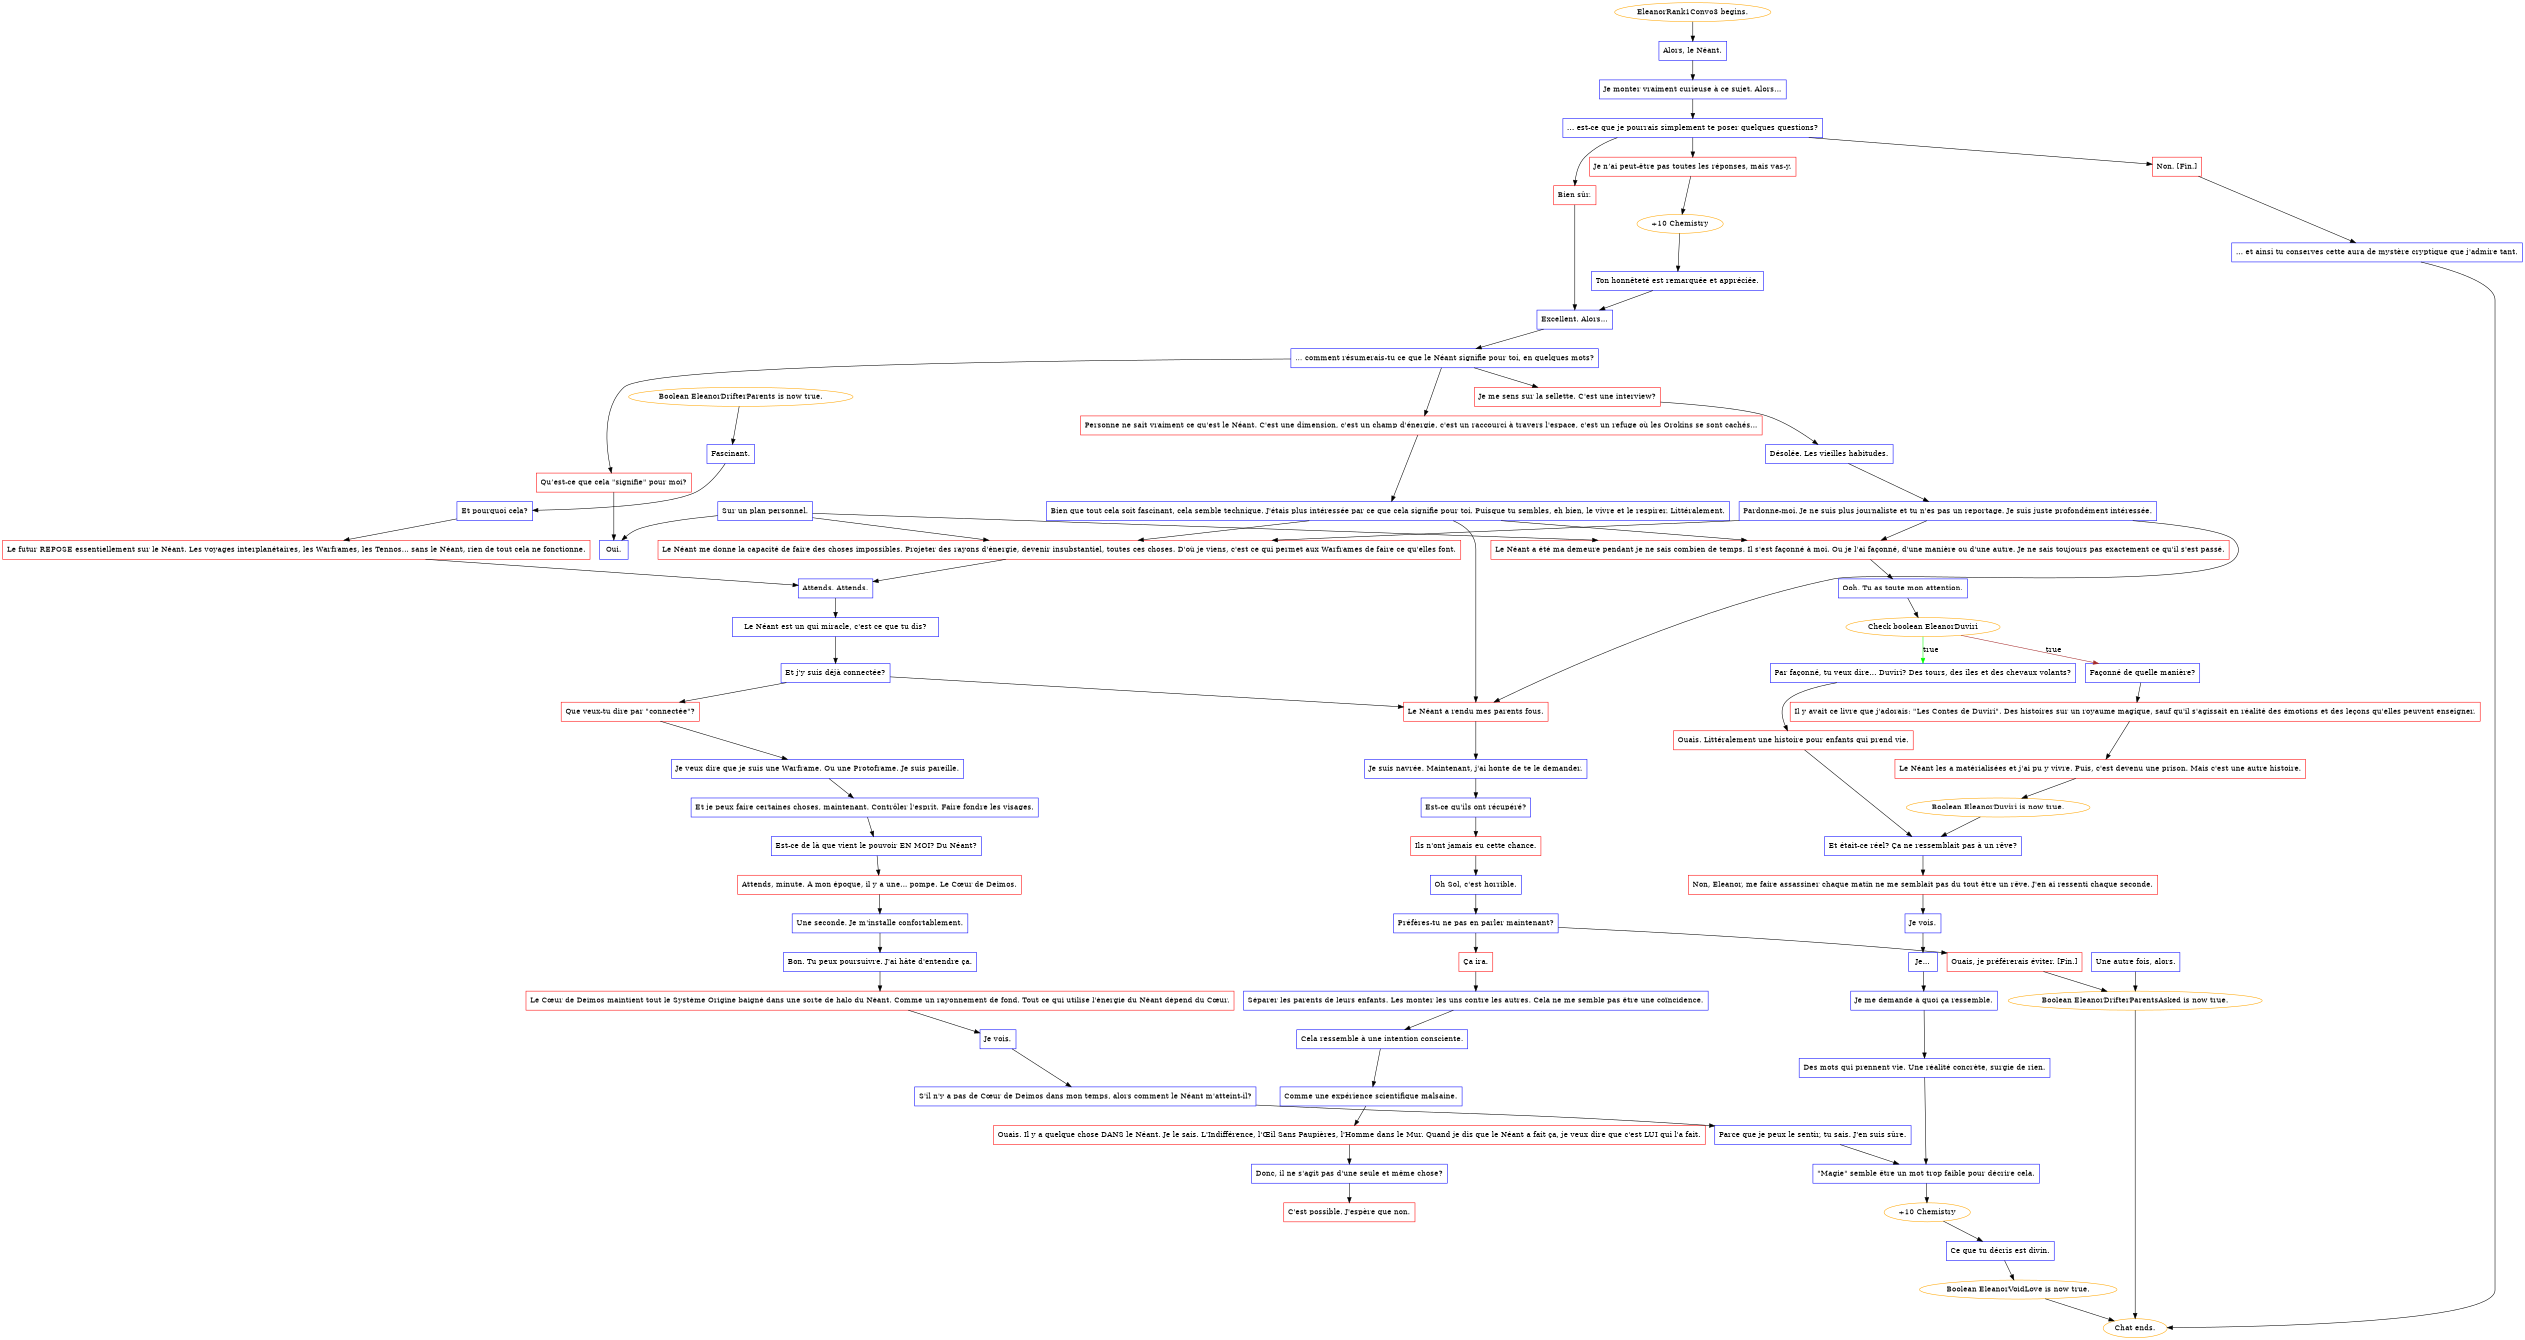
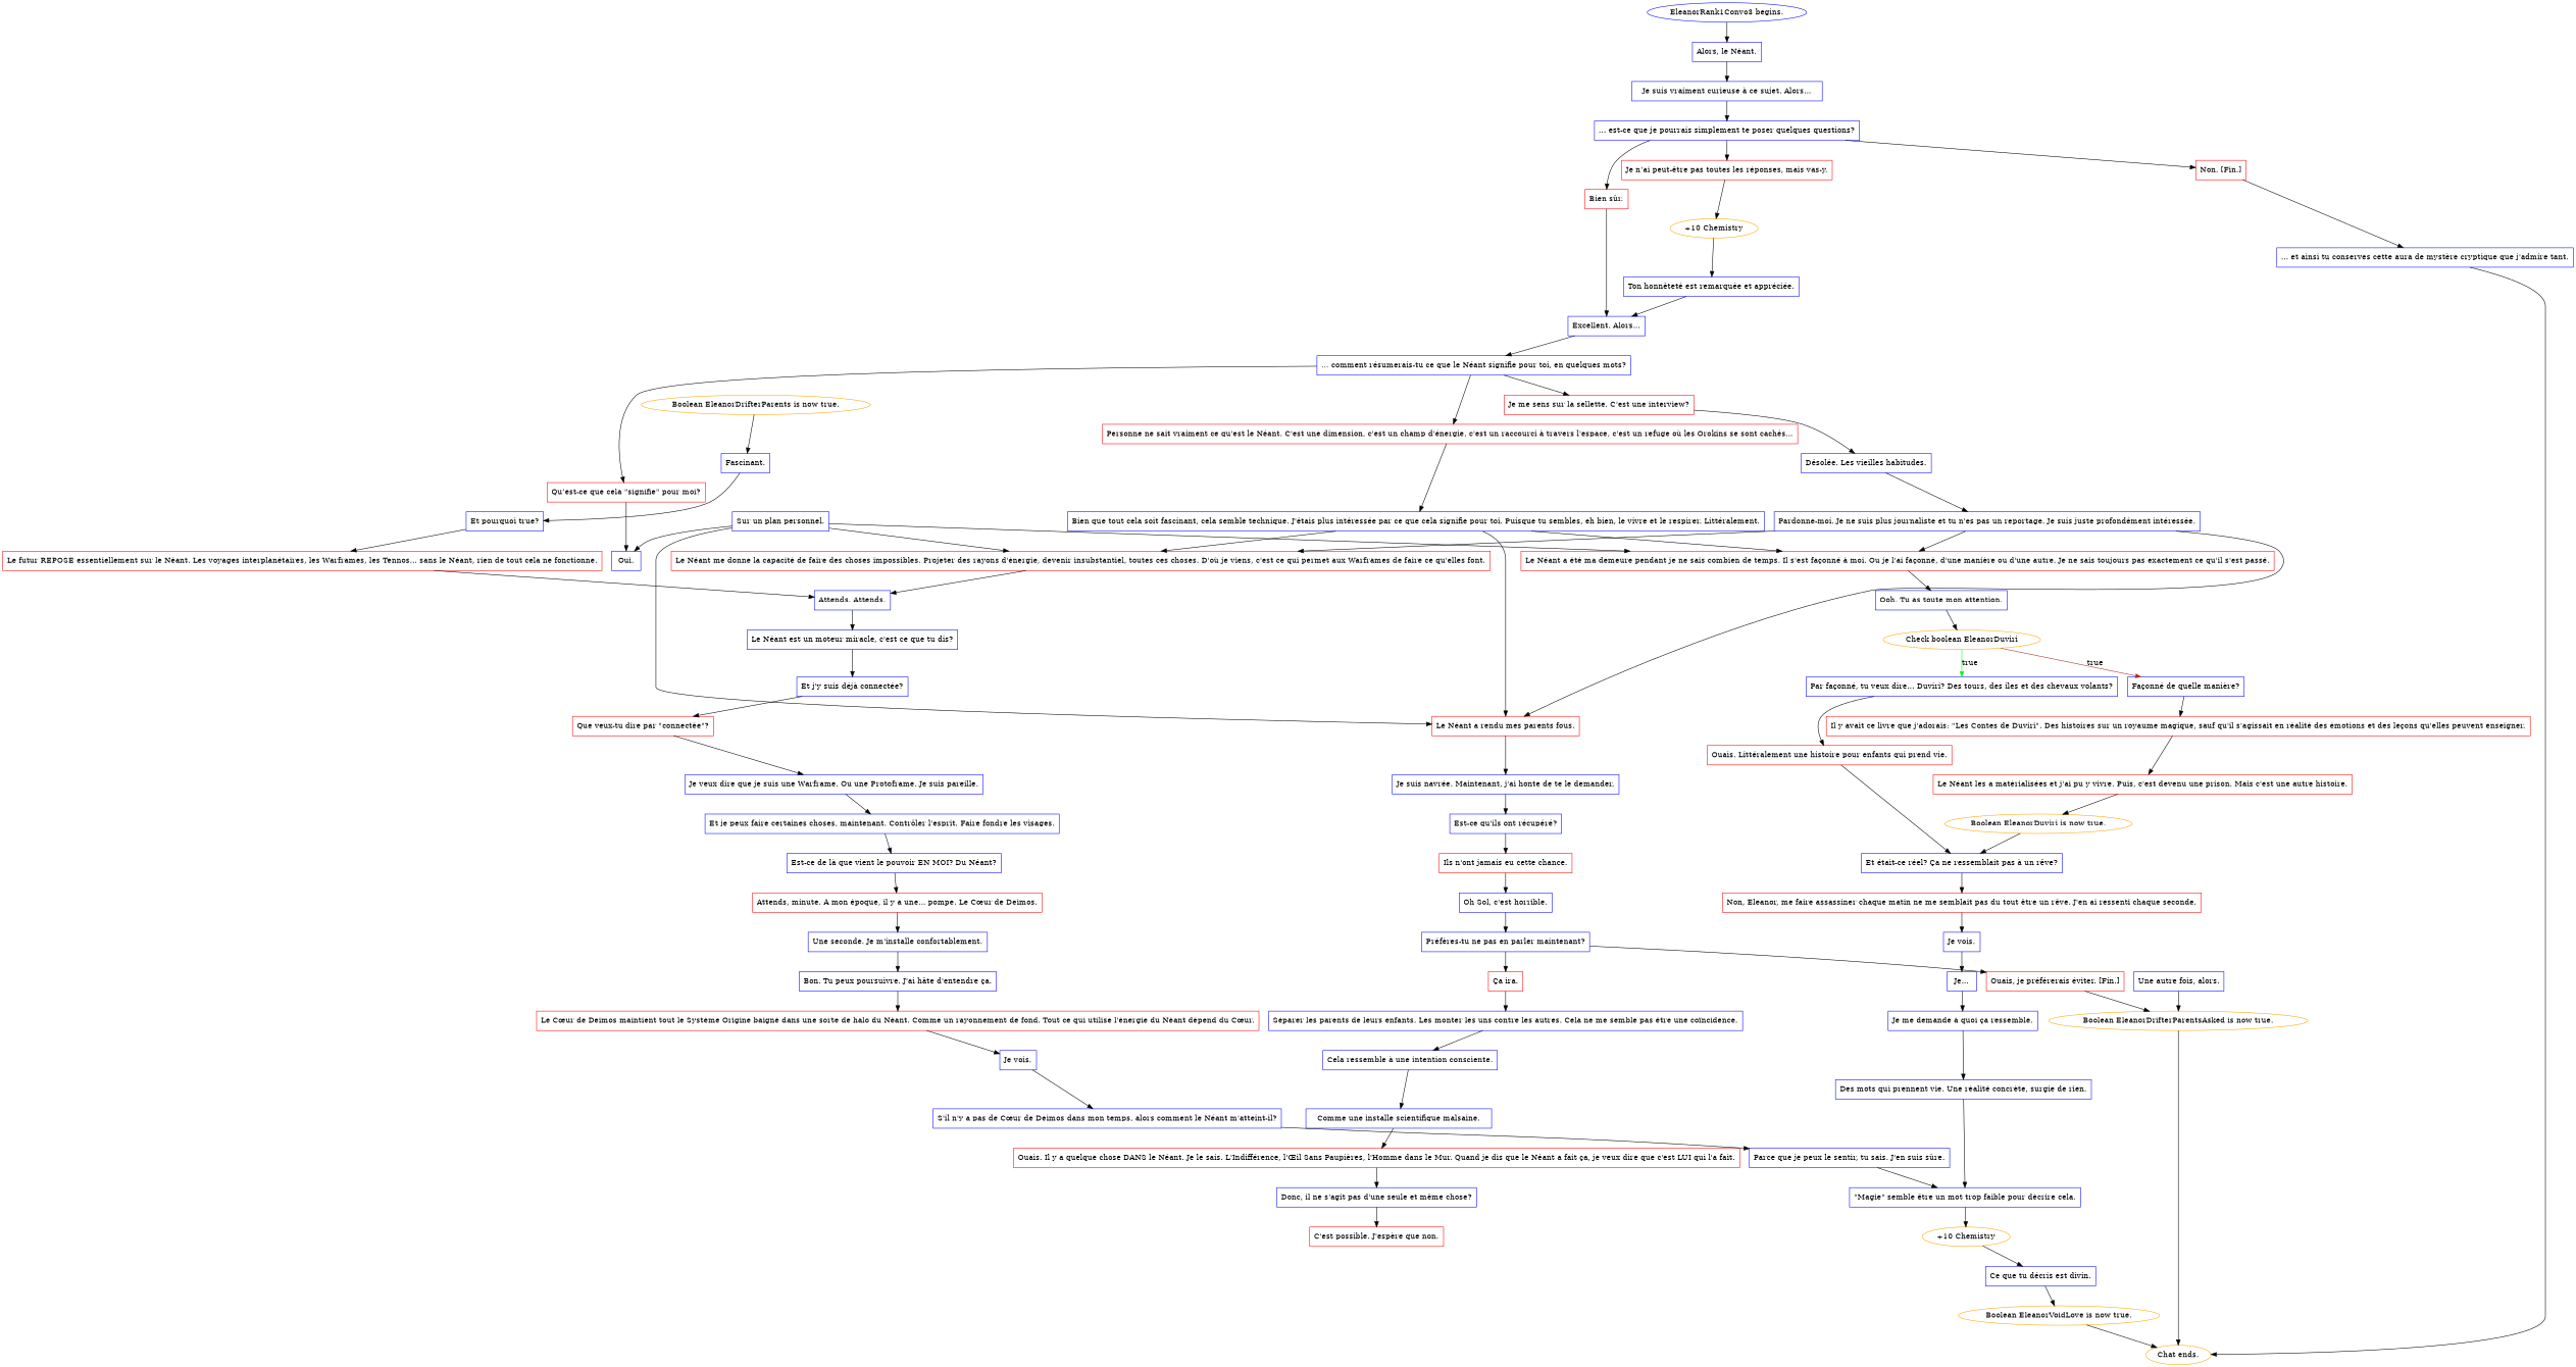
  digraph {
    node [color=blue shape=box]
-   "EleanorRank1Convo3 begins." [color=orange shape=""]
+   "EleanorRank1Convo3 begins." [shape=""]
    n2 [label="Alors, le Néant."]
-   n3 [label="Je monter vraiment curieuse à ce sujet. Alors..."]
+   n3 [label="Je suis vraiment curieuse à ce sujet. Alors..."]
    n4 [label="... est-ce que je pourrais simplement te poser quelques questions?"]
    n5 [color=red label="Bien sûr."]
    n6 [color=red label="Je n’ai peut-être pas toutes les réponses, mais vas-y."]
    n7 [color=red label="Non. [Fin.]"]
    n8 [label="Excellent. Alors..."]
    n9 [color=orange label="+10 Chemistry" shape=""]
    n10 [label="... et ainsi tu conserves cette aura de mystère cryptique que j'admire tant."]
    n11 [label="… comment résumerais-tu ce que le Néant signifie pour toi, en quelques mots?"]
    n12 [label="Ton honnêteté est remarquée et appréciée."]
    "Chat ends." [color=orange shape=""]
    n14 [color=red label="Je me sens sur la sellette. C'est une interview?"]
    n15 [color=red label="Qu’est-ce que cela \"signifie\" pour moi?"]
    n16 [color=red label="Personne ne sait vraiment ce qu'est le Néant. C'est une dimension, c'est un champ d'énergie, c'est un raccourci à travers l'espace, c'est un refuge où les Orokins se sont cachés..."]
    n17 [label="Désolée. Les vieilles habitudes."]
    n18 [label="Oui."]
    n19 [label="Bien que tout cela soit fascinant, cela semble technique. J'étais plus intéressée par ce que cela signifie pour toi. Puisque tu sembles, eh bien, le vivre et le respirer. Littéralement."]
    n20 [label="Pardonne-moi. Je ne suis plus journaliste et tu n'es pas un reportage. Je suis juste profondément intéressée."]
    n21 [color=red label="Le Néant me donne la capacité de faire des choses impossibles. Projeter des rayons d'énergie, devenir insubstantiel, toutes ces choses. D'où je viens, c'est ce qui permet aux Warframes de faire ce qu'elles font."]
    n22 [color=red label="Le Néant a rendu mes parents fous."]
    n23 [color=red label="Le Néant a été ma demeure pendant je ne sais combien de temps. Il s'est façonné à moi. Ou je l'ai façonné, d'une manière ou d'une autre. Je ne sais toujours pas exactement ce qu'il s'est passé."]
    n24 [label="Sur un plan personnel."]
    n25 [label="Attends. Attends."]
    n26 [label="Je suis navrée. Maintenant, j'ai honte de te le demander."]
    n27 [label="Ooh. Tu as toute mon attention."]
-   n28 [label="Le Néant est un qui miracle, c'est ce que tu dis?"]
+   n28 [label="Le Néant est un moteur miracle, c'est ce que tu dis?"]
    n29 [label="Est-ce qu'ils ont récupéré?"]
    n30 [color=orange label="Check boolean EleanorDuviri" shape=""]
    n31 [label="Et j'y suis déjà connectée?"]
    n32 [color=red label="Ils n'ont jamais eu cette chance."]
    n33 [label="Par façonné, tu veux dire... Duviri? Des tours, des îles et des chevaux volants?"]
    n34 [label="Façonné de quelle manière?"]
    n35 [color=red label="Que veux-tu dire par \"connectée\"?"]
    n36 [label="Oh Sol, c'est horrible."]
    n37 [color=red label="Ouais. Littéralement une histoire pour enfants qui prend vie."]
    n38 [color=red label="Il y avait ce livre que j'adorais: \"Les Contes de Duviri\". Des histoires sur un royaume magique, sauf qu'il s'agissait en réalité des émotions et des leçons qu'elles peuvent enseigner."]
    n39 [label="Je veux dire que je suis une Warframe. Ou une Protoframe. Je suis pareille."]
    n40 [label="Préfères-tu ne pas en parler maintenant?"]
    n41 [label="Et était-ce réel? Ça ne ressemblait pas à un rêve?"]
    n42 [color=red label="Le Néant les a matérialisées et j'ai pu y vivre. Puis, c'est devenu une prison. Mais c'est une autre histoire."]
    n43 [label="Et je peux faire certaines choses, maintenant. Contrôler l'esprit. Faire fondre les visages."]
    n44 [color=red label="Ça ira."]
    n45 [color=red label="Ouais, je préférerais éviter. [Fin.]"]
    n46 [color=red label="Non, Eleanor, me faire assassiner chaque matin ne me semblait pas du tout être un rêve. J'en ai ressenti chaque seconde."]
    n47 [color=orange label="Boolean EleanorDuviri is now true." shape=""]
    n48 [label="Est-ce de là que vient le pouvoir EN MOI? Du Néant?"]
    n49 [label="Séparer les parents de leurs enfants. Les monter les uns contre les autres. Cela ne me semble pas être une coïncidence."]
    n50 [color=orange label="Boolean EleanorDrifterParentsAsked is now true." shape=""]
    n51 [label="Je vois."]
    n52 [color=red label="Attends, minute. À mon époque, il y a une... pompe. Le Cœur de Deimos."]
    n53 [label="Cela ressemble à une intention consciente."]
    n54 [label="Une autre fois, alors."]
    n55 [label="Je..."]
    n56 [label="Une seconde. Je m'installe confortablement."]
-   n57 [label="Comme une expérience scientifique malsaine."]
+   n57 [label="Comme une installe scientifique malsaine."]
    n58 [label="Je me demande à quoi ça ressemble."]
    n59 [label="Bon. Tu peux poursuivre. J'ai hâte d'entendre ça."]
    n60 [color=red label="Ouais. Il y a quelque chose DANS le Néant. Je le sais. L'Indifférence, l'Œil Sans Paupières, l'Homme dans le Mur. Quand je dis que le Néant a fait ça, je veux dire que c'est LUI qui l'a fait."]
    n61 [label="Des mots qui prennent vie. Une réalité concrète, surgie de rien."]
    n62 [color=red label="Le Cœur de Deimos maintient tout le Système Origine baigné dans une sorte de halo du Néant. Comme un rayonnement de fond. Tout ce qui utilise l'énergie du Néant dépend du Cœur."]
    n63 [label="Donc, il ne s'agit pas d'une seule et même chose?"]
    n64 [label="\"Magie\" semble être un mot trop faible pour décrire cela."]
    n65 [label="Je vois."]
    n66 [color=red label="C'est possible. J'espère que non."]
    n67 [color=orange label="+10 Chemistry" shape=""]
    n68 [label="S'il n'y a pas de Cœur de Deimos dans mon temps, alors comment le Néant m'atteint-il?"]
    n69 [label="Ce que tu décris est divin."]
    n70 [label="Parce que je peux le sentir, tu sais. J'en suis sûre."]
    n71 [color=orange label="Boolean EleanorDrifterParents is now true." shape=""]
    n72 [label="Fascinant."]
    n73 [color=orange label="Boolean EleanorVoidLove is now true." shape=""]
-   n74 [label="Et pourquoi cela?"]
+   n74 [label="Et pourquoi true?"]
    n75 [color=red label="Le futur REPOSE essentiellement sur le Néant. Les voyages interplanétaires, les Warframes, les Tennos... sans le Néant, rien de tout cela ne fonctionne."]
    "EleanorRank1Convo3 begins." -> n2
    n2 -> n3
    n3 -> n4
    n4 -> n5
    n4 -> n6
    n4 -> n7
    n5 -> n8
    n6 -> n9
    n7 -> n10
    n8 -> n11
    n9 -> n12
    n10 -> "Chat ends."
    n11 -> n14
    n11 -> n15
    n11 -> n16
    n12 -> n8
    n14 -> n17
    n15 -> n18
    n16 -> n19
    n17 -> n20
    n19 -> n21
    n19 -> n22
    n19 -> n23
    n20 -> n21
    n20 -> n22
    n20 -> n23
    n21 -> n25
    n22 -> n26
    n23 -> n27
    n24 -> n18
    n24 -> n21
-   n31 -> n22
+   n24 -> n22
    n24 -> n23
    n25 -> n28
    n26 -> n29
    n27 -> n30
    n28 -> n31
    n29 -> n32
    n30 -> n33 [color=green label=true]
    n30 -> n34 [color=brown label=true]
    n31 -> n35
    n32 -> n36
    n33 -> n37
    n34 -> n38
    n35 -> n39
    n36 -> n40
    n37 -> n41
    n38 -> n42
    n39 -> n43
    n40 -> n44
    n40 -> n45
    n41 -> n46
    n42 -> n47
    n43 -> n48
    n44 -> n49
    n45 -> n50
    n46 -> n51
    n47 -> n41
    n48 -> n52
    n49 -> n53
    n50 -> "Chat ends."
    n51 -> n55
    n52 -> n56
    n53 -> n57
    n54 -> n50
    n55 -> n58
    n56 -> n59
    n57 -> n60
    n58 -> n61
    n59 -> n62
    n60 -> n63
    n61 -> n64
    n62 -> n65
    n63 -> n66
    n64 -> n67
    n65 -> n68
    n67 -> n69
    n68 -> n70
    n69 -> n73
    n70 -> n64
    n71 -> n72
    n72 -> n74
    n73 -> "Chat ends."
    n74 -> n75
    n75 -> n25
  }
